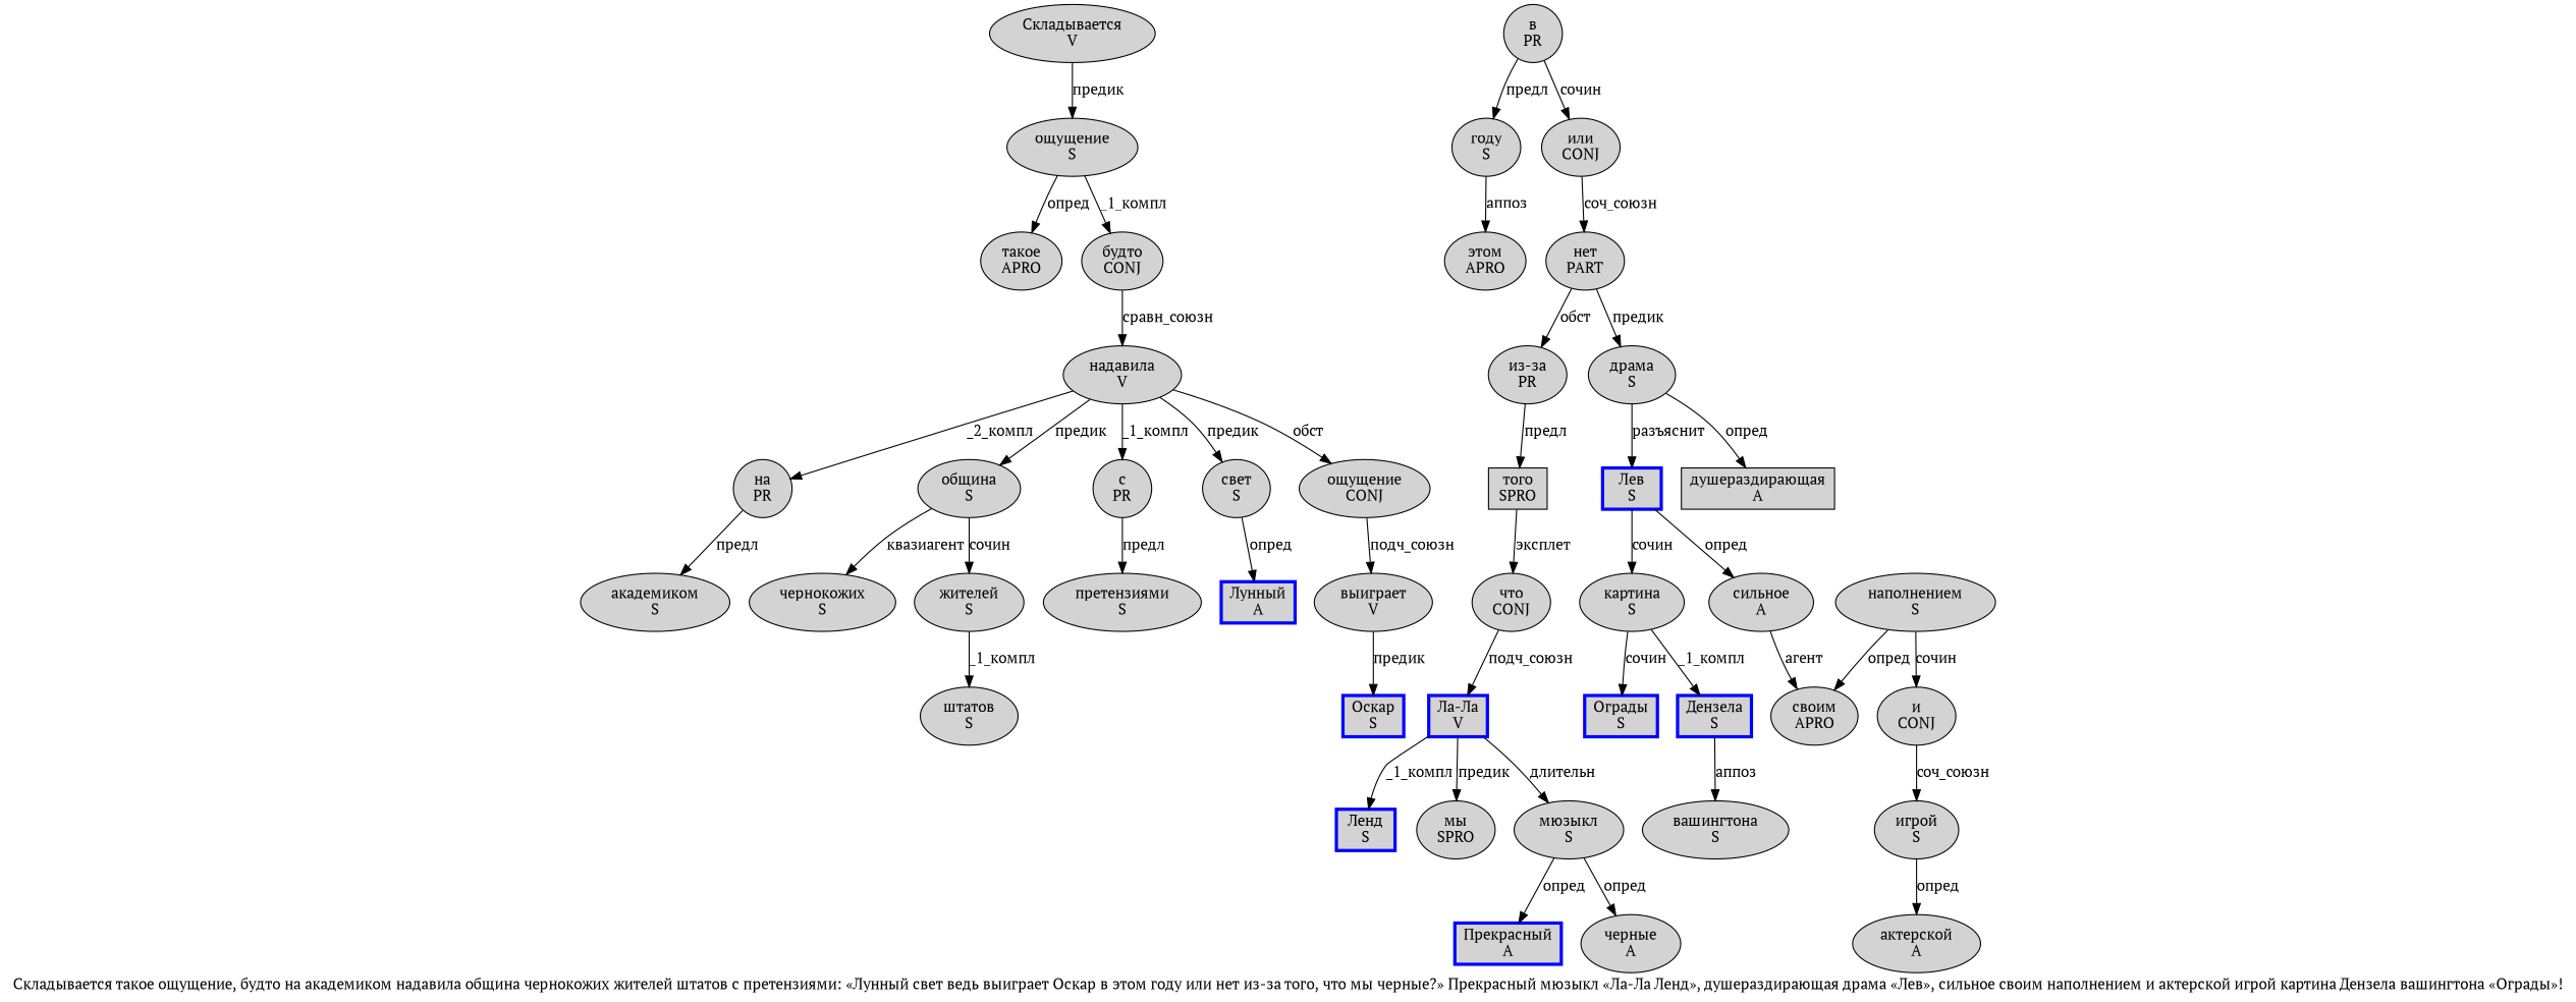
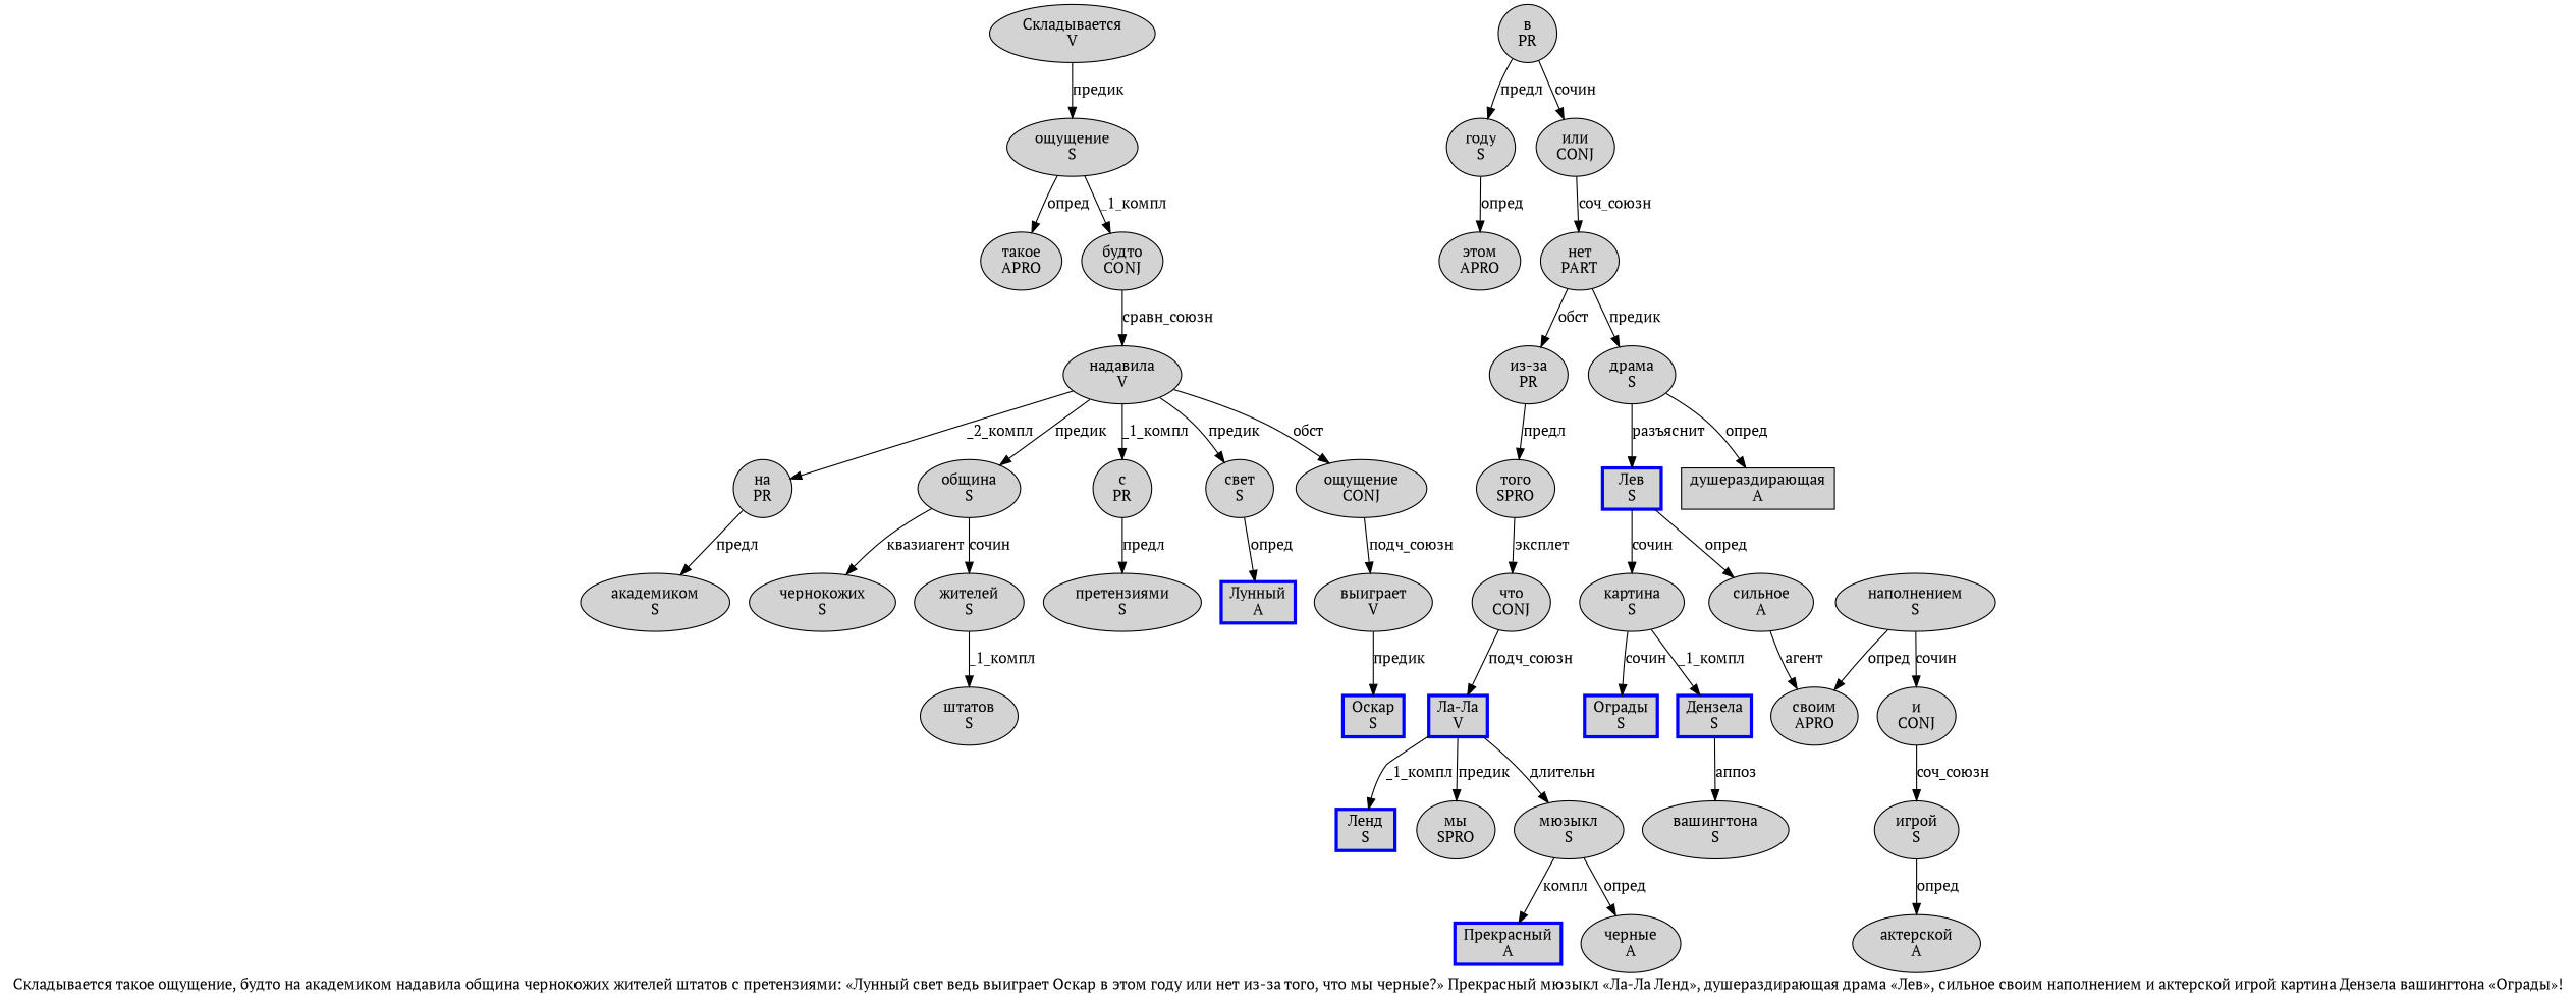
  digraph {
    fontname="PT Serif"
    label="Складывается такое ощущение, будто на академиком надавила община чернокожих жителей штатов с претензиями: «Лунный свет ведь выиграет Оскар в этом году или нет из-за того, что мы черные?» Прекрасный мюзыкл «Ла-Ла Ленд», душераздирающая драма «Лев», сильное своим наполнением и актерской игрой картина Дензела вашингтона «Ограды»!"
    node [fillcolor=lightgray fontname="PT Serif" penwidth=1 shape=ellipse style=filled]
    edge [fontname="PT Serif"]
    n1 [label="Складывается\nV"]
    n2 [label="ощущение\nS"]
    n3 [label="такое\nAPRO"]
    n4 [label="будто\nCONJ"]
    n5 [label="надавила\nV"]
    n6 [label="на\nPR"]
    n7 [label="община\nS"]
    n8 [label="с\nPR"]
    n9 [label="свет\nS"]
    n10 [label="ощущение\nCONJ"]
    n11 [label="академиком\nS"]
    n12 [label="чернокожих\nS"]
    n13 [label="жителей\nS"]
    n14 [label="претензиями\nS"]
    n15 [color=blue label="Лунный\nA" penwidth=3 shape=box]
    n16 [label="выиграет\nV"]
    n17 [label="штатов\nS"]
    n18 [color=blue label="Оскар\nS" penwidth=3 shape=box]
    n19 [label="в\nPR"]
    n20 [label="году\nS"]
    n21 [label="или\nCONJ"]
    n22 [label="этом\nAPRO"]
    n23 [label="нет\nPART"]
    n24 [label="из-за\nPR"]
    n25 [label="драма\nS"]
-   n26 [label="того\nSPRO" shape=box]
+   n26 [label="того\nSPRO"]
    n27 [label="душераздирающая\nA" shape=box]
    n28 [color=blue label="Лев\nS" penwidth=3 shape=box]
    n29 [label="что\nCONJ"]
    n30 [color=blue label="Ла-Ла\nV" penwidth=3 shape=box]
    n31 [label="мы\nSPRO"]
    n32 [label="мюзыкл\nS"]
    n33 [color=blue label="Ленд\nS" penwidth=3 shape=box]
    n34 [label="черные\nA"]
    n35 [color=blue label="Прекрасный\nA" penwidth=3 shape=box]
    n36 [label="сильное\nA"]
    n37 [label="картина\nS"]
    n38 [label="своим\nAPRO"]
    n39 [color=blue label="Дензела\nS" penwidth=3 shape=box]
    n40 [color=blue label="Ограды\nS" penwidth=3 shape=box]
    n41 [label="наполнением\nS"]
    n42 [label="и\nCONJ"]
    n43 [label="игрой\nS"]
    n44 [label="актерской\nA"]
    n45 [label="вашингтона\nS"]
    n1 -> n2 [label="предик"]
    n2 -> n3 [label="опред"]
    n2 -> n4 [label="_1_компл"]
    n4 -> n5 [label="сравн_союзн"]
    n5 -> n6 [label="_2_компл"]
    n5 -> n7 [label="предик"]
    n5 -> n8 [label="_1_компл"]
    n5 -> n9 [label="предик"]
    n5 -> n10 [label="обст"]
    n6 -> n11 [label="предл"]
    n7 -> n12 [label="квазиагент"]
    n7 -> n13 [label="сочин"]
    n8 -> n14 [label="предл"]
    n9 -> n15 [label="опред"]
    n10 -> n16 [label="подч_союзн"]
    n13 -> n17 [label="_1_компл"]
    n16 -> n18 [label="предик"]
    n19 -> n20 [label="предл"]
    n19 -> n21 [label="сочин"]
-   n20 -> n22 [label="аппоз"]
+   n20 -> n22 [label="опред"]
    n21 -> n23 [label="соч_союзн"]
    n23 -> n24 [label="обст"]
    n23 -> n25 [label="предик"]
    n24 -> n26 [label="предл"]
    n25 -> n27 [label="опред"]
    n25 -> n28 [label="разъяснит"]
    n26 -> n29 [label="эксплет"]
    n28 -> n36 [label="опред"]
    n28 -> n37 [label="сочин"]
    n29 -> n30 [label="подч_союзн"]
    n30 -> n31 [label="предик"]
    n30 -> n32 [label="длительн"]
    n30 -> n33 [label="_1_компл"]
    n32 -> n34 [label="опред"]
-   n32 -> n35 [label="опред"]
+   n32 -> n35 [label="компл"]
    n36 -> n38 [label="агент"]
    n37 -> n39 [label="_1_компл"]
    n37 -> n40 [label="сочин"]
    n39 -> n45 [label="аппоз"]
    n41 -> n38 [label="опред"]
    n41 -> n42 [label="сочин"]
    n42 -> n43 [label="соч_союзн"]
    n43 -> n44 [label="опред"]
  }
